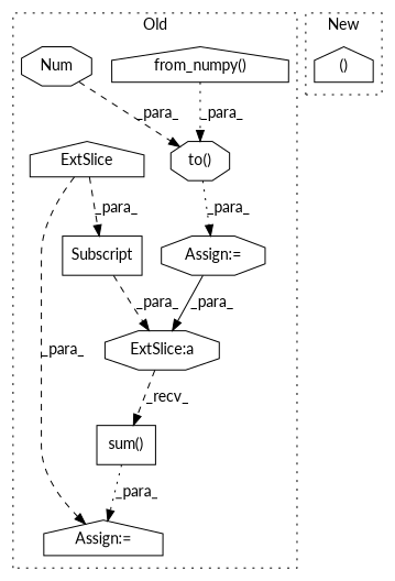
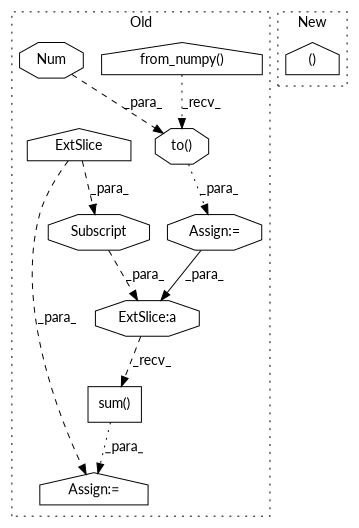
  digraph {
    fontname=Lato
    node [a=75 fontname=Lato l=3 shape=house]
    edge [fontname=Lato style=dashed]
    n1 [l="17,1" label="from_numpy()" s="12040,12071"]
    n2 [l="48,1" label="sum()" s="12311,12360" shape=box]
    n3 [a=82 label="ExtSlice:a" s=12315 shape=octagon]
    n4 [l="36,1" label="to()" s="12040,12087" shape=octagon]
-   n5 [a=63 l="35,0" label=Subscript s="12318,0" shape=box]
+   n5 [a=63 l="35,0" label=Subscript s="12318,0" shape=octagon]
    n6 [a=76 l=1 label=Num s=12359 shape=octagon]
    n7 [a=85 l=1 label=ExtSlice s=12318]
    n8 [a=68 label="Assign:=" s=12037 shape=octagon]
    n9 [a=68 label="Assign:=" s=12308]
    n10 [a=54 l=13 label="()" s=11627]
    subgraph cluster_1 {
      label=Old
      style=dotted
      n1
      n2
      n3
      n4
      n5
      n6
      n7
      n8
      n9
    }
    subgraph cluster_2 {
      label=New
      style=dotted
      n10
    }
-   n1 -> n4 [label=_para_ style=dotted]
+   n1 -> n4 [label=_recv_ style=dotted]
    n2 -> n9 [label=_para_ style=dotted]
    n3 -> n2 [label=_recv_]
    n4 -> n8 [label=_para_ style=dotted]
    n5 -> n3 [label=_para_]
    n6 -> n4 [label=_para_]
    n7 -> n5 [label=_para_]
    n7 -> n9 [label=_para_]
    n8 -> n3 [label=_para_ style=solid]
  }
